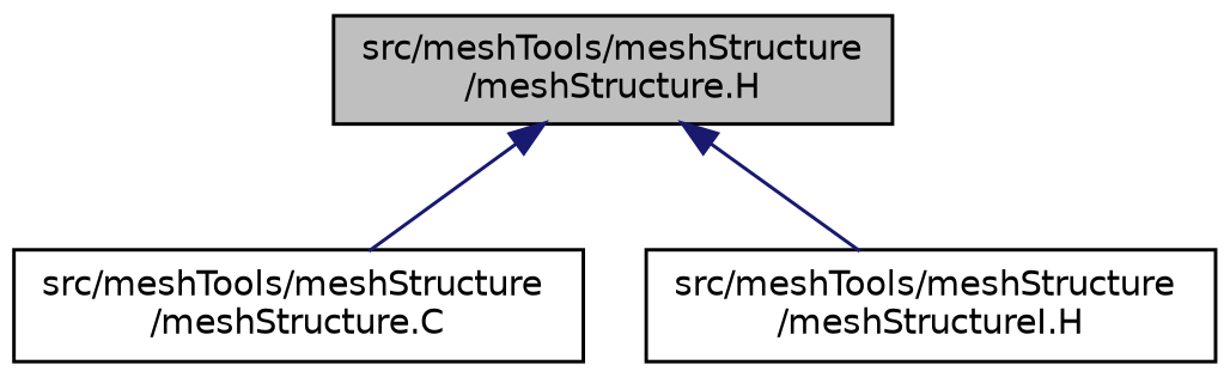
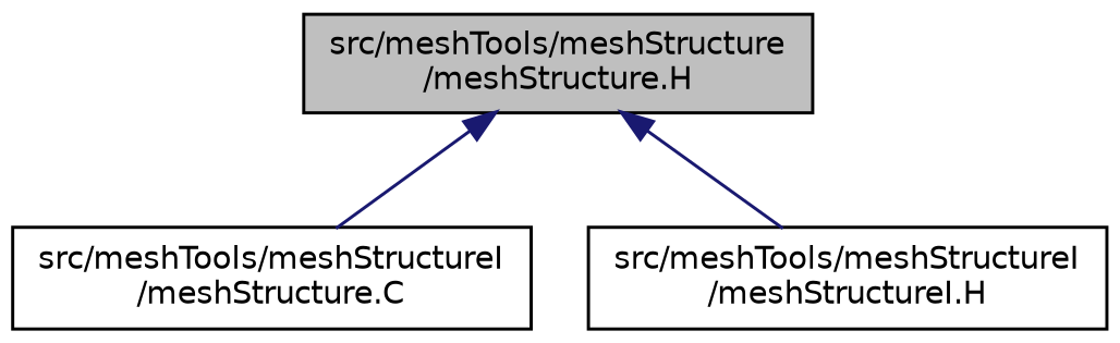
  digraph {
    node [color=black fontname=Helvetica fontsize=10 shape=record]
    edge [color=midnightblue dir=back fontname=Helvetica fontsize=10 labelfontname=Helvetica labelfontsize=10 style=solid]
    n1 [fillcolor=grey75 fontcolor=black height=0.2 label="src/meshTools/meshStructure\l/meshStructure.H" style=filled width=0.4]
-   n2 [height=0.2 label="src/meshTools/meshStructure\l/meshStructure.C" width=0.4]
-   n3 [height=0.2 label="src/meshTools/meshStructure\l/meshStructureI.H" width=0.4]
+   n2 [height=0.2 label="src/meshTools/meshStructureI\l/meshStructure.C" width=0.4]
+   n3 [height=0.2 label="src/meshTools/meshStructureI\l/meshStructureI.H" width=0.4]
    n1 -> n2
    n1 -> n3
  }
